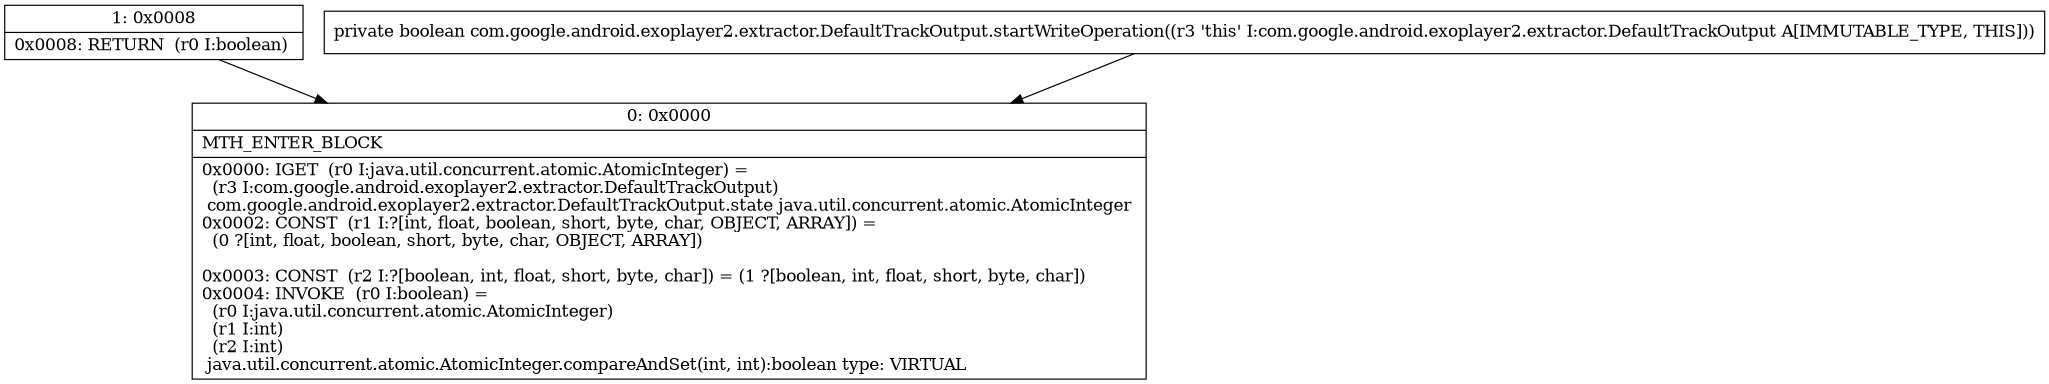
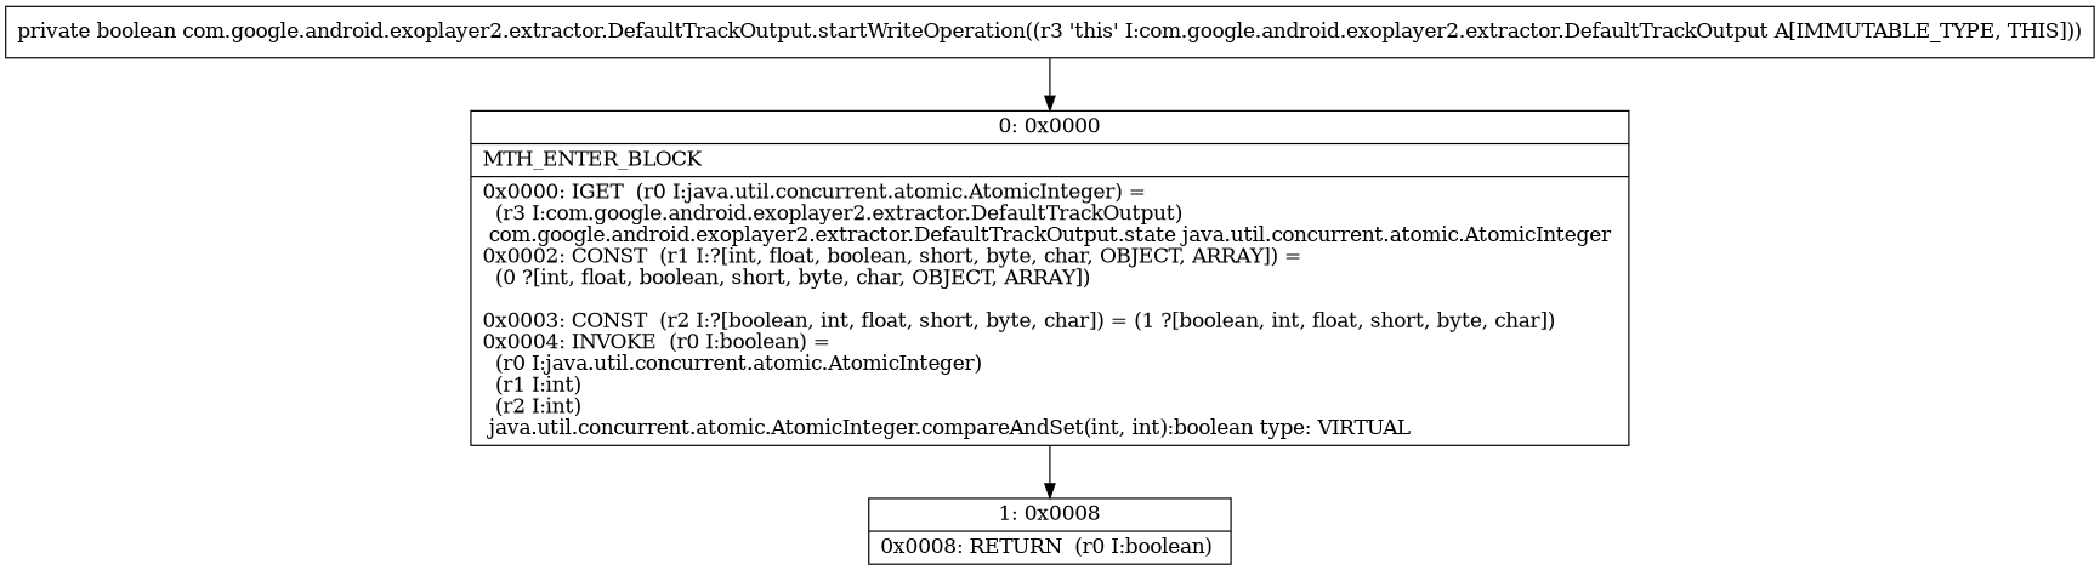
  digraph {
    node [shape=record]
    n1 [label="{0\:\ 0x0000|MTH_ENTER_BLOCK\l|0x0000: IGET  (r0 I:java.util.concurrent.atomic.AtomicInteger) = \l  (r3 I:com.google.android.exoplayer2.extractor.DefaultTrackOutput)\l com.google.android.exoplayer2.extractor.DefaultTrackOutput.state java.util.concurrent.atomic.AtomicInteger \l0x0002: CONST  (r1 I:?[int, float, boolean, short, byte, char, OBJECT, ARRAY]) = \l  (0 ?[int, float, boolean, short, byte, char, OBJECT, ARRAY])\l \l0x0003: CONST  (r2 I:?[boolean, int, float, short, byte, char]) = (1 ?[boolean, int, float, short, byte, char]) \l0x0004: INVOKE  (r0 I:boolean) = \l  (r0 I:java.util.concurrent.atomic.AtomicInteger)\l  (r1 I:int)\l  (r2 I:int)\l java.util.concurrent.atomic.AtomicInteger.compareAndSet(int, int):boolean type: VIRTUAL \l}"]
    n2 [label="{1\:\ 0x0008|0x0008: RETURN  (r0 I:boolean) \l}"]
    n3 [label="{private boolean com.google.android.exoplayer2.extractor.DefaultTrackOutput.startWriteOperation((r3 'this' I:com.google.android.exoplayer2.extractor.DefaultTrackOutput A[IMMUTABLE_TYPE, THIS])) }"]
-   n2 -> n1
+   n1 -> n2
    n3 -> n1
  }
